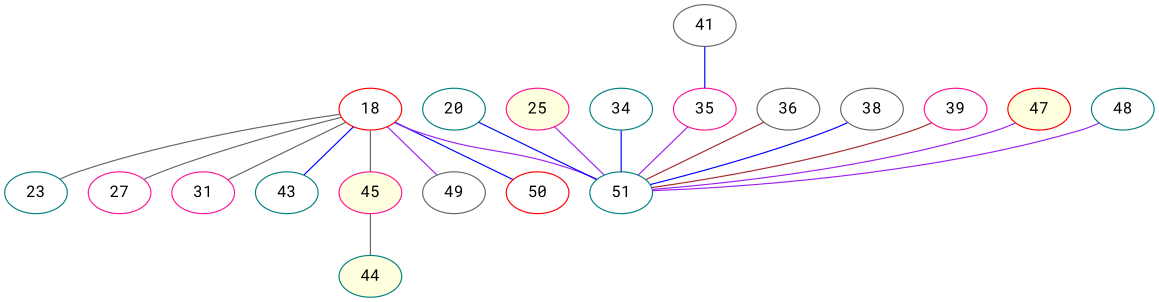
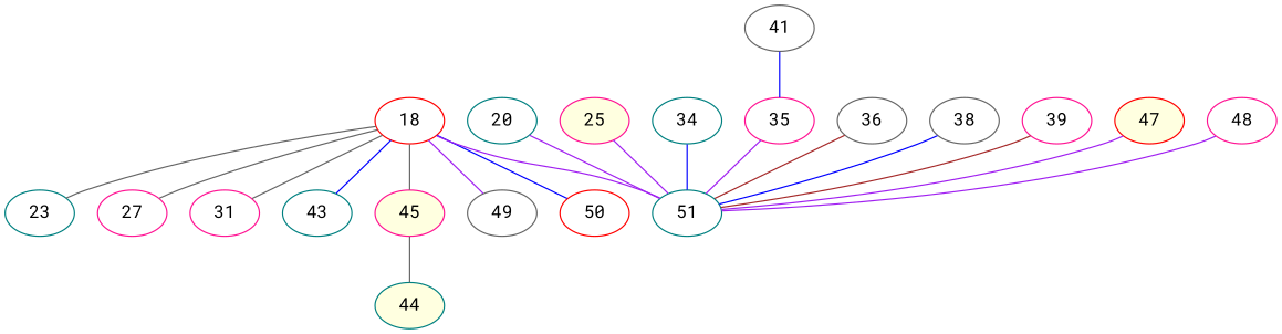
  graph {
    fontname="Roboto Mono"
    node [color=teal fillcolor=white fontname="Roboto Mono" style=filled]
    edge [color=purple fontname="Roboto Mono"]
    18 [color=red super="+4+8+3"]
    23
    27 [color=deeppink super="+22"]
    31 [color=deeppink super="+17"]
    43 [super="+32+42"]
    45 [color=deeppink fillcolor=lightyellow]
    49 [color=gray40]
    50 [color=red super="+46"]
    51 [super="+12+6+13+15+7+10+40+16+19"]
    44 [fillcolor=lightyellow super="+37"]
    20
    25 [color=deeppink fillcolor=lightyellow]
    34
    35 [color=deeppink]
    36 [color=gray40]
    38 [color=gray40 super="+30"]
    39 [color=deeppink super="+33"]
    41 [color=gray40 super="+26+28"]
    47 [color=red fillcolor=lightyellow super="+24"]
-   48 [super="+21"]
+   48 [color=deeppink super="+21"]
    18 -- 23 [color=gray40]
    18 -- 27 [color=gray40]
    18 -- 31 [color=gray40]
    18 -- 43 [color=blue]
    18 -- 45 [color=gray40]
    18 -- 49
    18 -- 50 [color=blue]
    18 -- 51 [weight=7]
    45 -- 44 [color=gray40]
-   20 -- 51 [color=blue]
+   20 -- 51
    25 -- 51
    34 -- 51 [color=blue]
    35 -- 51
    36 -- 51 [color=brown]
    38 -- 51 [color=blue weight=2]
    39 -- 51 [color=brown]
    41 -- 35 [color=blue weight=2]
    47 -- 51
    48 -- 51
  }
